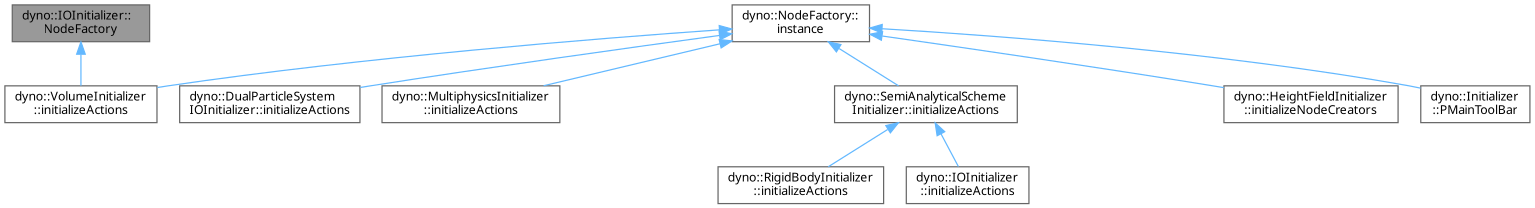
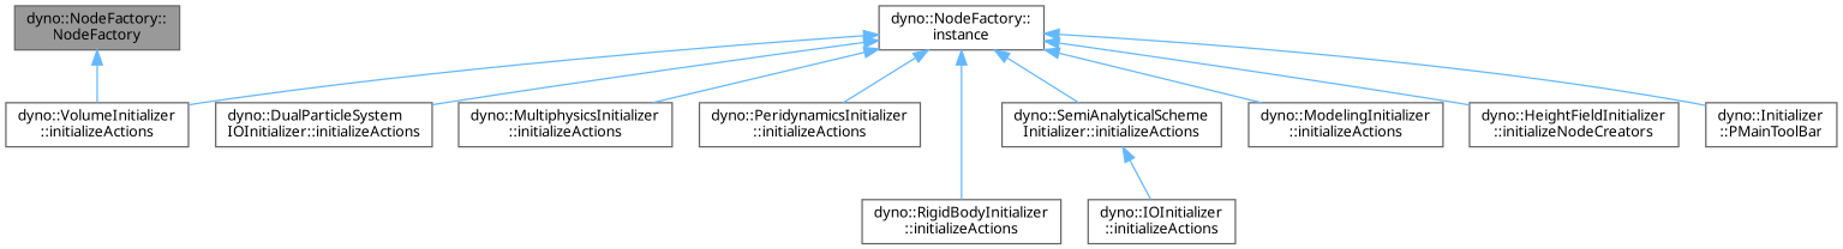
  digraph {
    fontname="Noto Sans"
    rankdir=TB
    node [color=grey40 fillcolor=white fontname="Noto Sans" fontsize=10 shape=box style=filled]
    edge [color=steelblue1 dir=back fontname="Noto Sans" fontsize=10 labelfontname=Helvetica labelfontsize=10 style=solid]
-   n1 [color=gray40 fillcolor=grey60 fontcolor=black height=0.2 label="dyno::IOInitializer::\lNodeFactory" width=0.4]
+   n1 [color=gray40 fillcolor=grey60 fontcolor=black height=0.2 label="dyno::NodeFactory::\lNodeFactory" width=0.4]
    n2 [height=0.2 label="dyno::VolumeInitializer\l::initializeActions" width=0.4]
    n3 [height=0.2 label="dyno::NodeFactory::\linstance" width=0.4]
    n4 [height=0.2 label="dyno::DualParticleSystem\lIOInitializer::initializeActions" width=0.4]
    n5 [height=0.2 label="dyno::MultiphysicsInitializer\l::initializeActions" width=0.4]
+   n6 [height=0.2 label="dyno::PeridynamicsInitializer\l::initializeActions" width=0.4]
    n7 [height=0.2 label="dyno::RigidBodyInitializer\l::initializeActions" width=0.4]
    n8 [height=0.2 label="dyno::SemiAnalyticalScheme\lInitializer::initializeActions" width=0.4]
+   n9 [height=0.2 label="dyno::ModelingInitializer\l::initializeActions" width=0.4]
    n10 [height=0.2 label="dyno::HeightFieldInitializer\l::initializeNodeCreators" width=0.4]
    n11 [height=0.2 label="dyno::Initializer\l::PMainToolBar" width=0.4]
    n12 [height=0.2 label="dyno::IOInitializer\l::initializeActions" width=0.4]
    n1 -> n2
    n3 -> n2
    n3 -> n4
    n3 -> n5
-   n8 -> n7
+   n3 -> n6
+   n3 -> n7
    n3 -> n8
+   n3 -> n9
    n3 -> n10
    n3 -> n11
    n8 -> n12
  }
